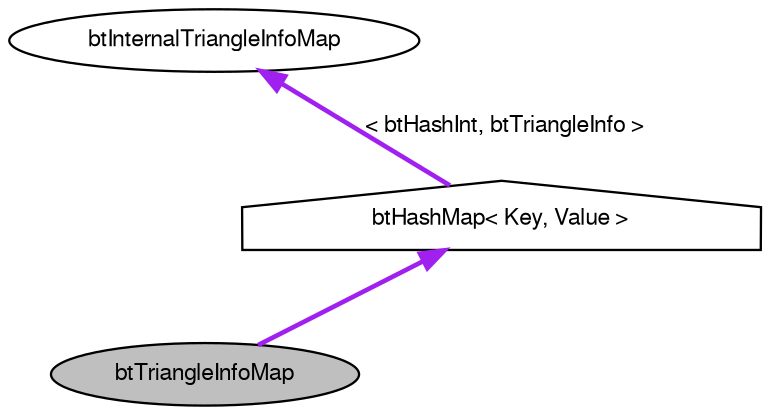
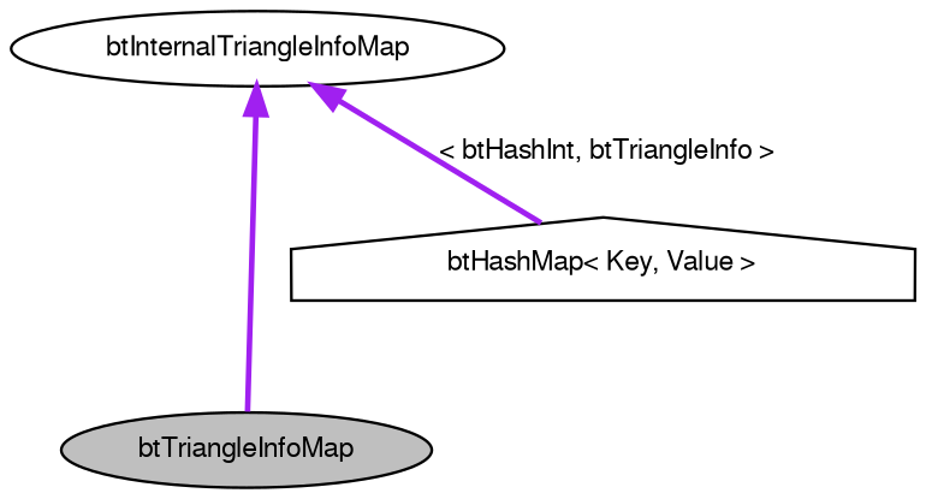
  digraph {
    node [color=black fontname=FreeSans fontsize=10 shape=ellipse]
    edge [color=purple dir=back fontname=FreeSans fontsize=10 labelfontname=FreeSans labelfontsize=10 style=bold]
    n1 [fillcolor=grey75 fontcolor=black height=0.2 label=btTriangleInfoMap style=filled width=0.4]
    n2 [height=0.2 label=btInternalTriangleInfoMap width=0.4]
    n3 [height=0.2 label="btHashMap\< Key, Value \>" shape=house width=0.4]
-   n3 -> n1
+   n2 -> n1
    n2 -> n3 [label="\< btHashInt, btTriangleInfo \>"]
  }
